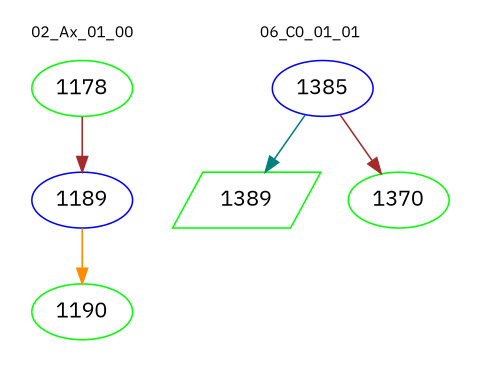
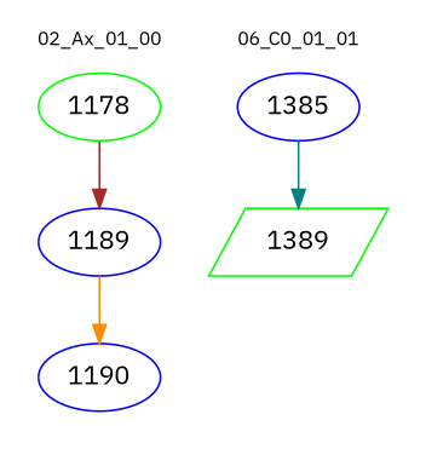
  digraph {
    fontname="IBM Plex Sans"
    node [color=green fontname="IBM Plex Sans" shape=ellipse]
    edge [color=brown fontname="IBM Plex Sans"]
    n1 [label=1178]
    n2 [color=blue label=1189]
-   n3 [label=1190]
+   n3 [color=blue label=1190]
    n4 [label=1389 shape=parallelogram]
    n5 [color=blue label=1385]
-   n6 [label=1370]
    subgraph cluster_1 {
      color=white
      fontsize=10
      label="02_Ax_01_00"
      n1
      n2
      n3
    }
    subgraph cluster_2 {
      color=white
      fontsize=10
      label="06_C0_01_01"
      n4
      n5
-     n6
    }
    n1 -> n2
    n2 -> n3 [color=darkorange]
    n5 -> n4 [color=teal]
-   n5 -> n6
  }
